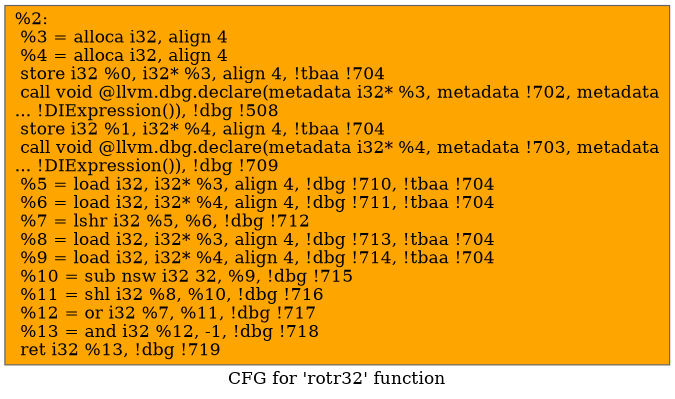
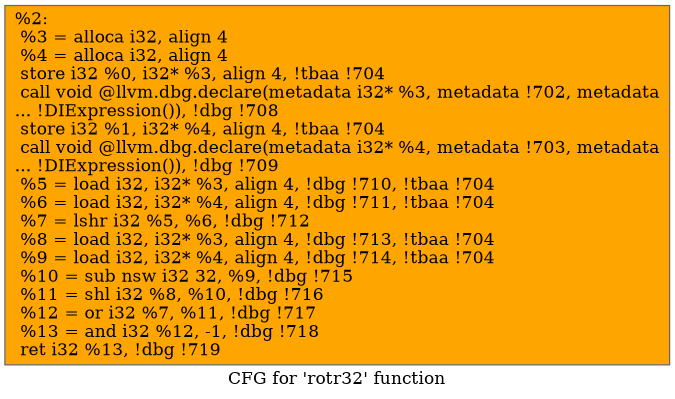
  digraph {
    label="CFG for 'rotr32' function"
-   n1 [color=gray40 fillcolor=orange label="{%2:\l  %3 = alloca i32, align 4\l  %4 = alloca i32, align 4\l  store i32 %0, i32* %3, align 4, !tbaa !704\l  call void @llvm.dbg.declare(metadata i32* %3, metadata !702, metadata\l... !DIExpression()), !dbg !508\l  store i32 %1, i32* %4, align 4, !tbaa !704\l  call void @llvm.dbg.declare(metadata i32* %4, metadata !703, metadata\l... !DIExpression()), !dbg !709\l  %5 = load i32, i32* %3, align 4, !dbg !710, !tbaa !704\l  %6 = load i32, i32* %4, align 4, !dbg !711, !tbaa !704\l  %7 = lshr i32 %5, %6, !dbg !712\l  %8 = load i32, i32* %3, align 4, !dbg !713, !tbaa !704\l  %9 = load i32, i32* %4, align 4, !dbg !714, !tbaa !704\l  %10 = sub nsw i32 32, %9, !dbg !715\l  %11 = shl i32 %8, %10, !dbg !716\l  %12 = or i32 %7, %11, !dbg !717\l  %13 = and i32 %12, -1, !dbg !718\l  ret i32 %13, !dbg !719\l}" shape=record style=filled]
+   n1 [color=gray40 fillcolor=orange label="{%2:\l  %3 = alloca i32, align 4\l  %4 = alloca i32, align 4\l  store i32 %0, i32* %3, align 4, !tbaa !704\l  call void @llvm.dbg.declare(metadata i32* %3, metadata !702, metadata\l... !DIExpression()), !dbg !708\l  store i32 %1, i32* %4, align 4, !tbaa !704\l  call void @llvm.dbg.declare(metadata i32* %4, metadata !703, metadata\l... !DIExpression()), !dbg !709\l  %5 = load i32, i32* %3, align 4, !dbg !710, !tbaa !704\l  %6 = load i32, i32* %4, align 4, !dbg !711, !tbaa !704\l  %7 = lshr i32 %5, %6, !dbg !712\l  %8 = load i32, i32* %3, align 4, !dbg !713, !tbaa !704\l  %9 = load i32, i32* %4, align 4, !dbg !714, !tbaa !704\l  %10 = sub nsw i32 32, %9, !dbg !715\l  %11 = shl i32 %8, %10, !dbg !716\l  %12 = or i32 %7, %11, !dbg !717\l  %13 = and i32 %12, -1, !dbg !718\l  ret i32 %13, !dbg !719\l}" shape=record style=filled]
  }
